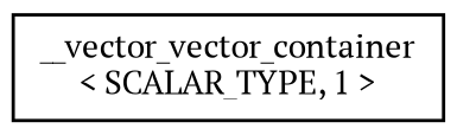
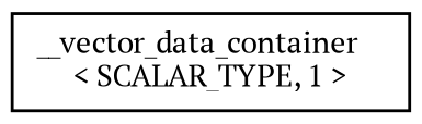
  digraph {
    rankdir=LR
    fontname="PT Serif"
-   n1 [color=black fillcolor=white fontname="PT Serif" fontsize=10 height=0.2 label="__vector_vector_container\l\< SCALAR_TYPE, 1 \>" shape=record style=filled width=0.4]
+   n1 [color=black fillcolor=white fontname="PT Serif" fontsize=10 height=0.2 label="__vector_data_container\l\< SCALAR_TYPE, 1 \>" shape=record style=filled width=0.4]
  }
